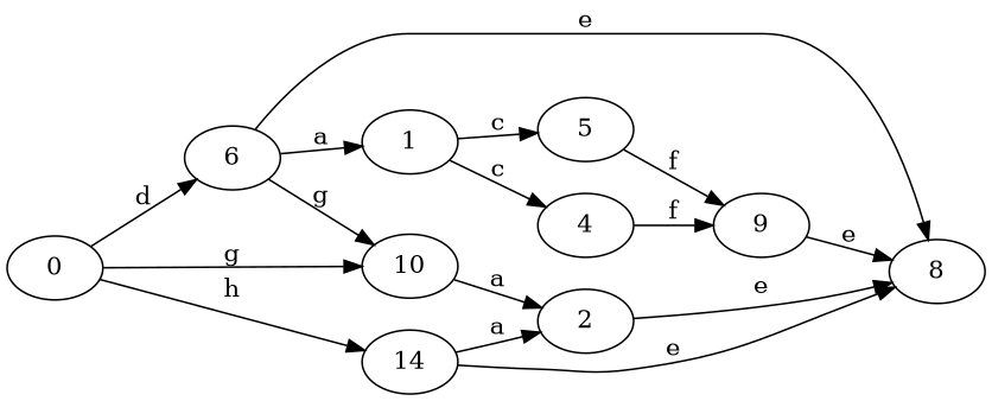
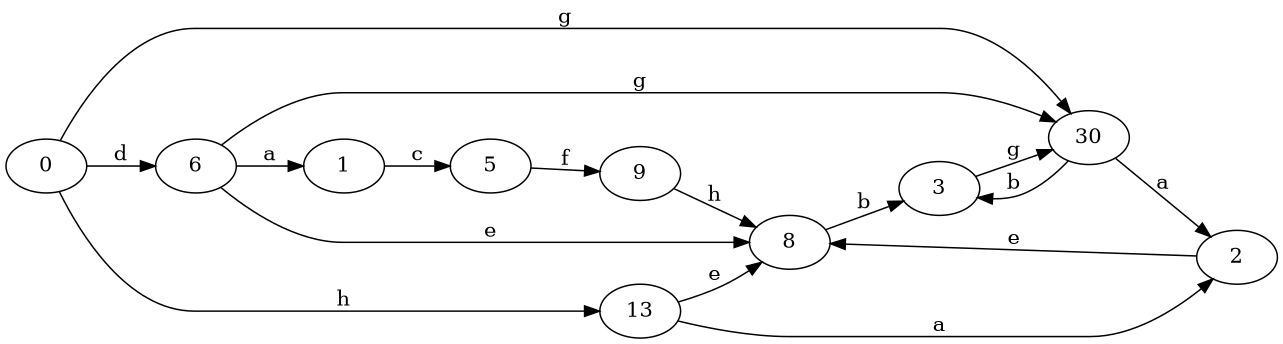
  strict digraph {
    rankdir=LR
    1
-   4
    5
    9
    2
    8
-   10
+   3
+   10 [label=30]
    6
    0
-   13 [label=14]
-   1 -> 4 [label=c]
+   13
    1 -> 5 [label=c]
-   4 -> 9 [label=f]
    5 -> 9 [label=f]
-   9 -> 8 [label=e]
+   9 -> 8 [label=h]
    2 -> 8 [label=e]
+   8 -> 3 [label=b]
+   3 -> 10 [label=g]
    10 -> 2 [label=a]
+   10 -> 3 [label=b]
    6 -> 1 [label=a]
    6 -> 8 [label=e]
    6 -> 10 [label=g]
    0 -> 10 [label=g]
    0 -> 6 [label=d]
    0 -> 13 [label=h]
    13 -> 2 [label=a]
    13 -> 8 [label=e]
  }
